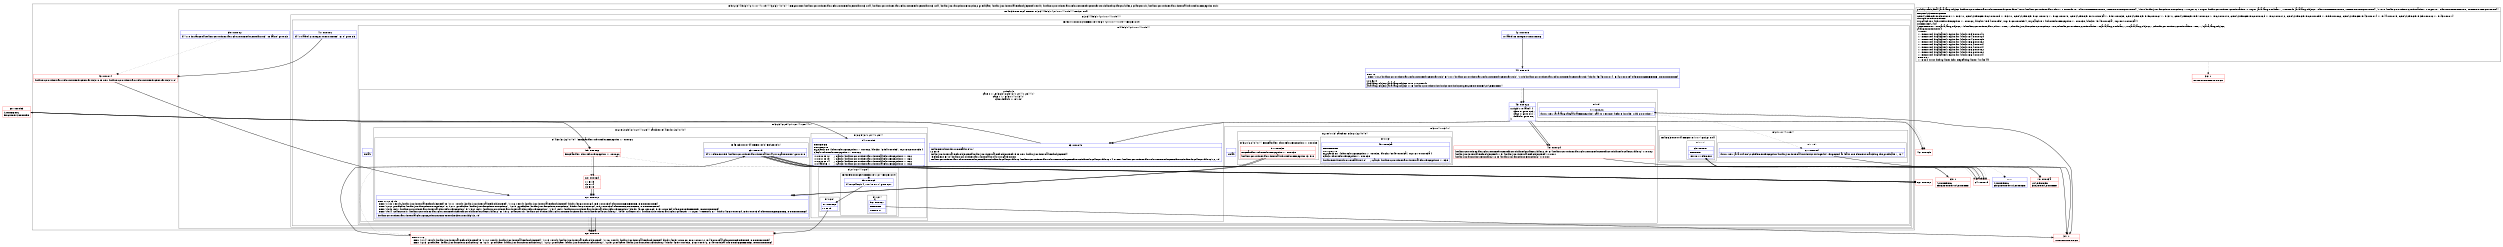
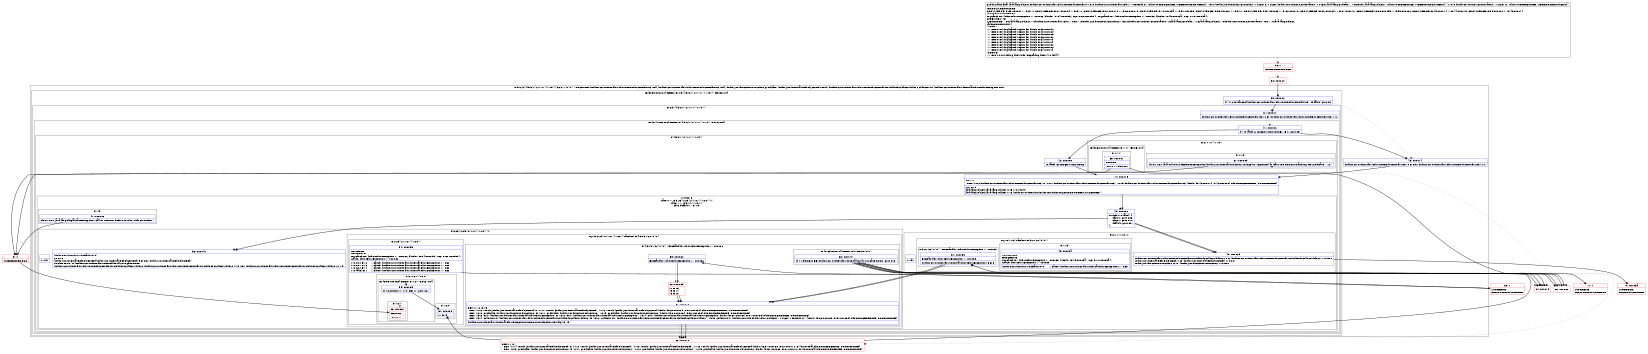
  digraph {
    node [color=blue shape=record]
    edge [arrowhead=box style=bold]
-   n1 [label="{56\:\ 0x0067|RETURN\l|return r1\l}"]
+   n1 [color=red label="{56\:\ 0x0067|RETURN\l|return r1\l}"]
    n2 [label="{55\:\ 0x0065|if (r8.collect(r4, r10) == r1) goto L27\l}"]
    n3 [label="{57\:\ 0x0068|r1 = r9\l}"]
    n4 [label="{54\:\ 0x0055|TRY_EDGE\lTRY_LEAVE\lTryCatch #0 \{AbortFlowException \-\> 0x006c, blocks: (B:54:0x0055), top: B:68:0x0055 \}\lCatch: AbortFlowException \-\> 0x006c\l|r10.L$0 = r2     \/\/ Catch: kotlinx.coroutines.flow.internal.FlowExceptions \-\> L6c\lr10.L$1 = r9     \/\/ Catch: kotlinx.coroutines.flow.internal.FlowExceptions \-\> L6c\lr10.L$2 = r4     \/\/ Catch: kotlinx.coroutines.flow.internal.FlowExceptions \-\> L6c\lr10.label = 1     \/\/ Catch: kotlinx.coroutines.flow.internal.FlowExceptions \-\> L6c\l}"]
    n5 [label="{63\:\ 0x007d|if (r1.element == kotlinx.coroutines.flow.internal.NullSurrogate.NULL) goto L18\l}"]
-   n6 [color=red label="{59\:\ 0x006c|ExcHandler: AbortFlowException \-\> 0x006c\l}"]
+   n6 [label="{59\:\ 0x006c|ExcHandler: AbortFlowException \-\> 0x006c\l}"]
    n7 [color=red label="{60\:\ 0x006d|r1 = r9\lr9 = r4\lr3 = r8\l}"]
    n8 [label="{61\:\ 0x0072|PHI: r1 r2 r3 r9 \l  PHI: (r1v3 'result' kotlin.jvm.internal.Ref$ObjectRef) = (r1v1 'result' kotlin.jvm.internal.Ref$ObjectRef), (r1v6 'result' kotlin.jvm.internal.Ref$ObjectRef) binds: [B:60:0x006d, B:51:0x003e] A[DONT_GENERATE, DONT_INLINE]\l  PHI: (r2v2 'predicate' kotlin.jvm.functions.Function2) = (r2v1 'predicate' kotlin.jvm.functions.Function2), (r2v5 'predicate' kotlin.jvm.functions.Function2) binds: [B:60:0x006d, B:51:0x003e] A[DONT_GENERATE, DONT_INLINE]\l  PHI: (r3v3 'e$iv' kotlinx.coroutines.flow.internal.AbortFlowException) = (r3v2 'e$iv' kotlinx.coroutines.flow.internal.AbortFlowException), (r3v4 'e$iv' kotlinx.coroutines.flow.internal.AbortFlowException) binds: [B:60:0x006d, B:51:0x003e] A[DONT_GENERATE, DONT_INLINE]\l  PHI: (r9v4 'collector$iv' kotlinx.coroutines.flow.FlowKt__ReduceKt$first$$inlined$collectWhile$2) = (r9v2 'collector$iv' kotlinx.coroutines.flow.FlowKt__ReduceKt$first$$inlined$collectWhile$2), (r9v9 'collector$iv' kotlinx.coroutines.flow.FlowCollector\<? super ? extends T\>) binds: [B:60:0x006d, B:51:0x003e] A[DONT_GENERATE, DONT_INLINE]\l|kotlinx.coroutines.flow.internal.FlowExceptions_commonKt.checkOwnership(r3, r9)\l}"]
    n9 [label="{53\:\ 0x0040|kotlin.ResultKt.throwOnFailure(r0)\lr2 = r9\lkotlin.jvm.internal.Ref$ObjectRef kotlin.jvm.internal.Ref.ObjectRef r9 = new kotlin.jvm.internal.Ref.ObjectRef()\lr9.element = (T) kotlinx.coroutines.flow.internal.NullSurrogate.NULL\lkotlinx.coroutines.flow.FlowKt__ReduceKt$first$$inlined$collectWhile$2 kotlinx.coroutines.flow.FlowKt__ReduceKt$first$$inlined$collectWhile$2 r4 = new kotlinx.coroutines.flow.FlowKt__ReduceKt$first$$inlined$collectWhile$2(r2, r9)\l}"]
    n10 [label="{|break\l}"]
-   n11 [label="{49\:\ 0x003a|TRY_ENTER\lTRY_LEAVE\lTryCatch #1 \{AbortFlowException \-\> 0x003e, blocks: (B:49:0x003a), top: B:70:0x003a \}\lCatch: AbortFlowException \-\> 0x003e\l|kotlin.ResultKt.throwOnFailure(r0)     \/\/ Catch: kotlinx.coroutines.flow.internal.FlowExceptions \-\> L3e\l}"]
-   n12 [color=red label="{51\:\ 0x003e|ExcHandler: AbortFlowException \-\> 0x003e\l|kotlinx.coroutines.flow.internal.AbortFlowException r3 = e\l}"]
-   n13 [color=red label="{48\:\ 0x002d|kotlinx.coroutines.flow.FlowKt__ReduceKt$first$$inlined$collectWhile$2 r9 = (kotlinx.coroutines.flow.FlowKt__ReduceKt$first$$inlined$collectWhile$2) r10.L$2\lkotlin.jvm.internal.Ref$ObjectRef r1 = (kotlin.jvm.internal.Ref.ObjectRef) r10.L$1\lkotlin.jvm.functions.Function2 r2 = (kotlin.jvm.functions.Function2) r10.L$0\l}"]
+   n11 [label="{49\:\ 0x003a|TRY_ENTER\lEXC_LEAVE\lTryCatch #1 \{AbortFlowException \-\> 0x003e, blocks: (B:49:0x003a), top: B:70:0x003a \}\lCatch: AbortFlowException \-\> 0x003e\l|kotlin.ResultKt.throwOnFailure(r0)     \/\/ Catch: kotlinx.coroutines.flow.internal.FlowExceptions \-\> L3e\l}"]
+   n12 [label="{51\:\ 0x003e|ExcHandler: AbortFlowException \-\> 0x003e\l|kotlinx.coroutines.flow.internal.AbortFlowException r3 = e\l}"]
+   n13 [label="{48\:\ 0x002d|kotlinx.coroutines.flow.FlowKt__ReduceKt$first$$inlined$collectWhile$2 r9 = (kotlinx.coroutines.flow.FlowKt__ReduceKt$first$$inlined$collectWhile$2) r10.L$2\lkotlin.jvm.internal.Ref$ObjectRef r1 = (kotlin.jvm.internal.Ref.ObjectRef) r10.L$1\lkotlin.jvm.functions.Function2 r2 = (kotlin.jvm.functions.Function2) r10.L$0\l}"]
    n14 [label="{|break\l}"]
    n15 [label="{47\:\ 0x002c|throw new java.lang.IllegalStateException(\"call to 'resume' before 'invoke' with coroutine\")\l}"]
    n16 [label="{45\:\ 0x0022|switch(r10.label) \{\l    case 0: goto L23;\l    case 1: goto L11;\l    default: goto L8;\l\}\l}"]
    n17 [label="{65\:\ 0x0081|RETURN\l|return r1.element\l}"]
    n18 [label="{67\:\ 0x008d|throw new java.util.NoSuchElementException(kotlin.jvm.internal.Intrinsics.stringPlus(\"Expected at least one element matching the predicate \", r2))\l}"]
    n19 [label="{42\:\ 0x000e|r0.label \-= Integer.MIN_VALUE\l}"]
    n20 [label="{44\:\ 0x0019|PHI: r0 \l  PHI: (r0v2 kotlinx.coroutines.flow.FlowKt__ReduceKt$first$3) = (r0v1 kotlinx.coroutines.flow.FlowKt__ReduceKt$first$3), (r0v5 kotlinx.coroutines.flow.FlowKt__ReduceKt$first$3) binds: [B:43:0x0014, B:42:0x000e] A[DONT_GENERATE, DONT_INLINE]\l|r10 = r0\ljava.lang.Object java.lang.Object r0 = r10.result\ljava.lang.Object java.lang.Object r1 = kotlin.coroutines.intrinsics.IntrinsicsKt.getCOROUTINE_SUSPENDED()\l}"]
    n21 [label="{41\:\ 0x000c|if ((r0.label & Integer.MIN_VALUE) != 0) goto L5\l}"]
+   n22 [label="{40\:\ 0x0004|kotlinx.coroutines.flow.FlowKt__ReduceKt$first$3 r0 = (kotlinx.coroutines.flow.FlowKt__ReduceKt$first$3) r10\l}"]
    n23 [label="{39\:\ 0x0002|if ((r10 instanceof kotlinx.coroutines.flow.FlowKt__ReduceKt$first$3) != false) goto L3\l}"]
-   n24 [color=red label="{43\:\ 0x0014|kotlinx.coroutines.flow.FlowKt__ReduceKt$first$3 r0 = new kotlinx.coroutines.flow.FlowKt__ReduceKt$first$3(r10)\l}"]
+   n24 [label="{43\:\ 0x0014|kotlinx.coroutines.flow.FlowKt__ReduceKt$first$3 r0 = new kotlinx.coroutines.flow.FlowKt__ReduceKt$first$3(r10)\l}"]
    n25 [color=red label="{37\:\ ?|MTH_EXIT_BLOCK\l}"]
    n26 [color=red label="{62\:\ 0x0078|PHI: r1 r2 \l  PHI: (r1v4 'result' kotlin.jvm.internal.Ref$ObjectRef) = (r1v2 'result' kotlin.jvm.internal.Ref$ObjectRef), (r1v3 'result' kotlin.jvm.internal.Ref$ObjectRef), (r1v6 'result' kotlin.jvm.internal.Ref$ObjectRef) binds: [B:57:0x0068, B:61:0x0072, B:49:0x003a] A[DONT_GENERATE, DONT_INLINE]\l  PHI: (r2v3 'predicate' kotlin.jvm.functions.Function2) = (r2v1 'predicate' kotlin.jvm.functions.Function2), (r2v2 'predicate' kotlin.jvm.functions.Function2), (r2v5 'predicate' kotlin.jvm.functions.Function2) binds: [B:57:0x0068, B:61:0x0072, B:49:0x003a] A[DONT_GENERATE, DONT_INLINE]\l}"]
    n27 [color=red label="{69\:\ ?|SYNTHETIC\lEXC_BOTTOM_SPLITTER\l}"]
    n28 [color=red label="{64\:\ 0x007f}"]
    n29 [color=red label="{66\:\ 0x0082}"]
-   n30 [color=red label="{68\:\ 0x0055|SYNTHETIC\lEXC_TOP_SPLITTER\l}"]
-   n31 [label="{71\:\ ?|SYNTHETIC\lEXC_BOTTOM_SPLITTER\l}"]
-   n32 [color=red label="{70\:\ 0x003a|SUSPENDED\lEXC_TOP_SPLITTER\l}"]
-   n33 [color=red label="{46\:\ 0x0025}"]
-   n34 [color=red label="{36\:\ ?|INLINE_ENTER_BLOCK\l}"]
+   n31 [color=red label="{71\:\ ?|SYNTHETIC\lEXC_BOTTOM_SPLITTER\l}"]
+   n32 [color=red label="{70\:\ 0x003a|SYNTHETIC\lEXC_TOP_SPLITTER\l}"]
+   n34 [color=red label="{36\:\ ?|MTH_ENTER_BLOCK\l}"]
+   n35 [color=red label="{38\:\ 0x0000}"]
    n36 [label="{public static final java.lang.Object kotlinx.coroutines.flow.FlowKt__ReduceKt.first((r8v0 kotlinx.coroutines.flow.Flow\<? extends T\> A[IMMUTABLE_TYPE, METHOD_ARGUMENT]), (r9v0 kotlin.jvm.functions.Function2\<? super T, ? super kotlin.coroutines.Continuation\<? super java.lang.Boolean\>, ? extends java.lang.Object\> A[IMMUTABLE_TYPE, METHOD_ARGUMENT]), (r10v0 kotlin.coroutines.Continuation\<? super T\> A[IMMUTABLE_TYPE, METHOD_ARGUMENT]))  | INCONSISTENT_CODE\lCROSS_EDGE: B:65:0x0081 \-\> B:37:?, CROSS_EDGE: B:67:0x008d \-\> B:37:?, CROSS_EDGE: B:61:0x0072 \-\> B:62:0x0078, CROSS_EDGE: B:70:0x003a \-\> B:51:0x003e, CROSS_EDGE: B:56:0x0067 \-\> B:37:?, CROSS_EDGE: B:57:0x0068 \-\> B:62:0x0078, CROSS_EDGE: B:60:0x006d \-\> B:61:0x0072, CROSS_EDGE: B:68:0x0055 \-\> B:59:0x006c, CROSS_EDGE: B:43:0x0014 \-\> B:44:0x0019, CROSS_EDGE: B:39:0x0002 \-\> B:43:0x0014\lINLINE_NOT_NEEDED\lTryCatch #0 \{AbortFlowException \-\> 0x006c, blocks: (B:54:0x0055), top: B:68:0x0055 \}, TryCatch #1 \{AbortFlowException \-\> 0x003e, blocks: (B:49:0x003a), top: B:70:0x003a \}\lTYPE_VARS: [T]\lSIGNATURE: \<T:Ljava\/lang\/Object;\>(Lkotlinx\/coroutines\/flow\/Flow\<+TT;\>;Lkotlin\/jvm\/functions\/Function2\<\-TT;\-Lkotlin\/coroutines\/Continuation\<\-Ljava\/lang\/Boolean;\>;+Ljava\/lang\/Object;\>;Lkotlin\/coroutines\/Continuation\<\-TT;\>;)Ljava\/lang\/Object;\lJadxCommentsAttr\{\l WARN: \l \-\> Removed duplicated region for block: B:53:0x0040 \l \-\> Removed duplicated region for block: B:48:0x002d \l \-\> Removed duplicated region for block: B:46:0x0025 \l \-\> Removed duplicated region for block: B:66:0x0082 \l \-\> Removed duplicated region for block: B:64:0x007f \l \-\> Removed duplicated region for block: B:64:0x007f \l \-\> Removed duplicated region for block: B:66:0x0082 \l \-\> Removed duplicated region for block: B:66:0x0082 \l \-\> Removed duplicated region for block: B:64:0x007f \l DEBUG: \l \-\> Don't trust debug lines info. Repeating lines: [104=4]\}\l}" color=""]
    subgraph cluster_1 {
      label="R(5:(2:3|(4:5|6|7|(2:(1:17)|(1:19))))|32|6|7|(0)(0)) | DECL_VAR: kotlinx.coroutines.flow.FlowKt__ReduceKt$first$3 null, kotlinx.coroutines.flow.FlowKt__ReduceKt$first$3 null, kotlin.jvm.functions.Function2 predicate, kotlin.jvm.internal.Ref$ObjectRef result, kotlinx.coroutines.flow.FlowKt__ReduceKt$first$$inlined$collectWhile$2 collector$iv, kotlinx.coroutines.flow.internal.AbortFlowException e$iv\l"
      n24
      subgraph cluster_2 {
        label="IF [B:39:0x0002] THEN: R(2:3|(4:5|6|7|(2:(1:17)|(1:19)))) ELSE: null"
        n23
        subgraph cluster_3 {
          label="R(2:3|(4:5|6|7|(2:(1:17)|(1:19))))"
+         n22
          subgraph cluster_4 {
            label="IF [B:41:0x000c] THEN: R(4:5|6|7|(2:(1:17)|(1:19))) ELSE: null"
            n21
            subgraph cluster_5 {
              label="R(4:5|6|7|(2:(1:17)|(1:19)))"
              n19
              n20
              subgraph cluster_6 {
                label="Switch: 3\n case 0 -> R(3:23|(2:25|(2:(1:27)|(1:28)))|1)\n case 1 -> R(3:11|(1:13)|1)\n case default -> R(1:9)"
                n16
                subgraph cluster_7 {
                  label="R(3:23|(2:25|(2:(1:27)|(1:28)))|1)"
                  n9
                  n10
                  subgraph cluster_8 {
                    label="Try: R(2:25|(2:(1:27)|(1:28))) catches: R(4:30|31|22|(0)(0))"
                    subgraph cluster_9 {
                      label="R(2:25|(2:(1:27)|(1:28)))"
                      n4
                      subgraph cluster_10 {
                        label="R(2:(1:27)|(1:28))"
                        subgraph cluster_11 {
                          label="IF [B:55:0x0065] THEN: R(1:27) ELSE: null"
                          n2
                          subgraph cluster_12 {
                            label="R(1:27)"
                            n1
                          }
                        }
                        subgraph cluster_13 {
                          label="R(1:28)"
                          n3
                        }
                      }
                    }
                    subgraph cluster_14 {
                      label="R(4:30|31|22|(0)(0)) | ExcHandler: AbortFlowException \-\> 0x006c\l"
                      n6
                      n7
                      n8
                      subgraph cluster_15 {
                        label="IF [B:63:0x007d] THEN: R(0) ELSE: R(0)"
                        n5
                        subgraph cluster_16 {
                          label="R(0)"
                        }
                        subgraph cluster_17 {
                          label="R(0)"
                        }
                      }
                    }
                  }
                }
                subgraph cluster_18 {
                  label="R(3:11|(1:13)|1)"
                  n13
                  n14
                  subgraph cluster_19 {
                    label="Try: R(1:13) catches: R(3:21|22|(0)(0))"
                    subgraph cluster_20 {
                      label="R(1:13)"
                      n11
                    }
                    subgraph cluster_21 {
                      label="R(3:21|22|(0)(0)) | ExcHandler: AbortFlowException \-\> 0x003e\l"
                      n12
                      subgraph cluster_22 {
                        label="IF [B:63:0x007d] THEN: R(0) ELSE: R(0)"
                        subgraph cluster_23 {
                          label="R(0)"
                        }
                        subgraph cluster_24 {
                          label="R(0)"
                        }
                      }
                    }
                  }
                }
                subgraph cluster_25 {
                  label="R(1:9)"
                  n15
                }
              }
              subgraph cluster_26 {
                label="R(2:(1:17)|(1:19))"
                subgraph cluster_27 {
                  label="IF [B:63:0x007d] THEN: R(1:17) ELSE: null"
                  subgraph cluster_28 {
                    label="R(1:17)"
                    n17
                  }
                }
                subgraph cluster_29 {
                  label="R(1:19)"
                  n18
                }
              }
            }
          }
        }
      }
      subgraph cluster_30 {
        label="Switch: 0"
      }
      subgraph cluster_31 {
        label="IF [B:63:0x007d] THEN: R(0) ELSE: R(0)"
        subgraph cluster_32 {
          label="R(0)"
        }
        subgraph cluster_33 {
          label="R(0)"
        }
      }
    }
    subgraph cluster_34 {
      label="R(4:30|31|22|(0)(0)) | ExcHandler: AbortFlowException \-\> 0x006c\l"
      subgraph cluster_35 {
        label="IF [B:63:0x007d] THEN: R(0) ELSE: R(0)"
        subgraph cluster_36 {
          label="R(0)"
        }
        subgraph cluster_37 {
          label="R(0)"
        }
      }
    }
    subgraph cluster_38 {
      label="R(3:21|22|(0)(0)) | ExcHandler: AbortFlowException \-\> 0x003e\l"
      subgraph cluster_39 {
        label="IF [B:63:0x007d] THEN: R(0) ELSE: R(0)"
        subgraph cluster_40 {
          label="R(0)"
        }
        subgraph cluster_41 {
          label="R(0)"
        }
      }
    }
-   n1 -> n25 [arrowhead=normal]
+   n25 -> n1 [arrowhead=normal]
    n2 -> n1 [arrowhead=normal style=dotted]
    n2 -> n3 [arrowhead=diamond]
-   n3 -> n26
+   n26 -> n3
    n4 -> n2 [style=dotted]
    n4 -> n27 [arrowhead=normal]
    n5 -> n28 [arrowhead=normal style=dotted]
    n5 -> n28
    n5 -> n28 [arrowhead=diamond style=dotted]
    n5 -> n28 [style=dotted]
    n5 -> n28
    n5 -> n28 [style=dotted]
    n5 -> n29
    n5 -> n29
    n5 -> n29 [arrowhead=normal style=dotted]
    n5 -> n29
    n5 -> n29 [arrowhead=normal]
    n5 -> n29 [style=dotted]
    n6 -> n7 [arrowhead=normal style=dotted]
    n6 -> n7 [arrowhead=normal]
    n7 -> n8
    n7 -> n8
    n8 -> n26 [arrowhead=diamond style=dotted]
    n8 -> n26
    n8 -> n26 [style=dotted]
    n8 -> n26 [arrowhead=diamond]
-   n9 -> n30 [arrowhead=normal]
    n11 -> n26 [arrowhead=diamond style=dotted]
    n11 -> n31 [style=dotted]
    n12 -> n8 [arrowhead=diamond]
    n12 -> n8
    n13 -> n32
    n15 -> n25 [arrowhead=normal]
    n16 -> n9 [style=dotted]
    n16 -> n9
    n16 -> n13 [arrowhead=normal]
    n16 -> n13 [arrowhead=diamond]
-   n16 -> n33
-   n16 -> n33 [style=dotted]
    n17 -> n25 [arrowhead=normal]
    n18 -> n25
    n19 -> n20 [arrowhead=normal]
    n20 -> n16 [style=dotted]
    n20 -> n16 [arrowhead=diamond]
-   n21 -> n24 [arrowhead=diamond]
-   n23 -> n24 [style=dotted]
-   n24 -> n8 [arrowhead=diamond]
+   n21 -> n19 [arrowhead=diamond]
+   n21 -> n24
+   n22 -> n21 [arrowhead=normal style=dotted]
+   n23 -> n22
+   n23 -> n24 [arrowhead=normal style=dotted]
+   n24 -> n20 [arrowhead=diamond]
    n26 -> n5 [arrowhead=normal]
-   n27 -> n6 [arrowhead=normal style=dotted]
-   n28 -> n17 [arrowhead=diamond]
-   n15 -> n18 [arrowhead=diamond style=dotted]
-   n30 -> n4 [arrowhead=normal]
-   n30 -> n6
-   n33 -> n15 [arrowhead=diamond style=dotted]
+   n27 -> n6 [arrowhead=normal]
+   n17 -> n28 [arrowhead=diamond]
+   n29 -> n18 [arrowhead=diamond style=dotted]
+   n31 -> n12
+   n32 -> n12 [arrowhead=diamond style=dotted]
+   n34 -> n35 [arrowhead=diamond style=dotted]
+   n35 -> n23
    n36 -> n34 [arrowhead=diamond style=dotted]
  }
